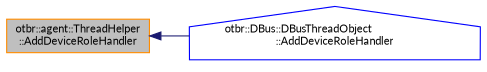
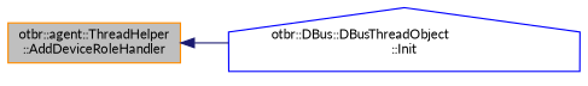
  digraph {
    rankdir=LR
    fontname=Lato
    node [fontname=Lato fontsize=10 style=filled]
    n1 [color=darkorange fillcolor=grey75 fontcolor=black height=0.2 label="otbr::agent::ThreadHelper\l::AddDeviceRoleHandler" shape=box width=0.4]
-   n2 [color=blue fillcolor=white height=0.2 label="otbr::DBus::DBusThreadObject\l::AddDeviceRoleHandler" shape=house width=0.4]
+   n2 [color=blue fillcolor=white height=0.2 label="otbr::DBus::DBusThreadObject\l::Init" shape=house width=0.4]
    n1 -> n2 [color=midnightblue dir=back fontname=Lato fontsize=10 labelfontname=Helvetica labelfontsize=10 style=solid]
  }
